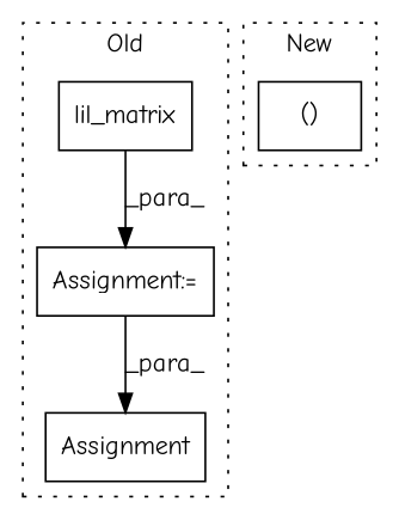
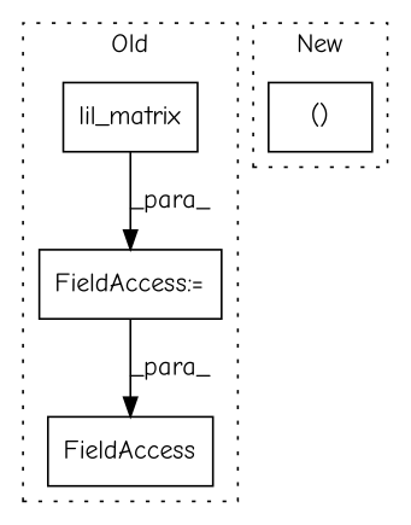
  digraph {
    fontname="Comic Neue"
    node [fontname="Comic Neue" shape=box]
    edge [fontname="Comic Neue"]
    n1 [a=32 l="16,1" label=lil_matrix s="474,512"]
-   n2 [a=7 l=1 label="Assignment:=" s=460]
-   n3 [a=22 l=8 label=Assignment s=865]
+   n2 [a=7 l=1 label="FieldAccess:=" s=460]
+   n3 [a=22 l=8 label=FieldAccess s=865]
    n4 [a=106 l=43 label="()" s=1414]
    subgraph cluster_1 {
      label=Old
      style=dotted
      n1
      n2
      n3
    }
    subgraph cluster_2 {
      label=New
      style=dotted
      n4
    }
    n1 -> n2 [label=_para_]
    n2 -> n3 [label=_para_]
  }
